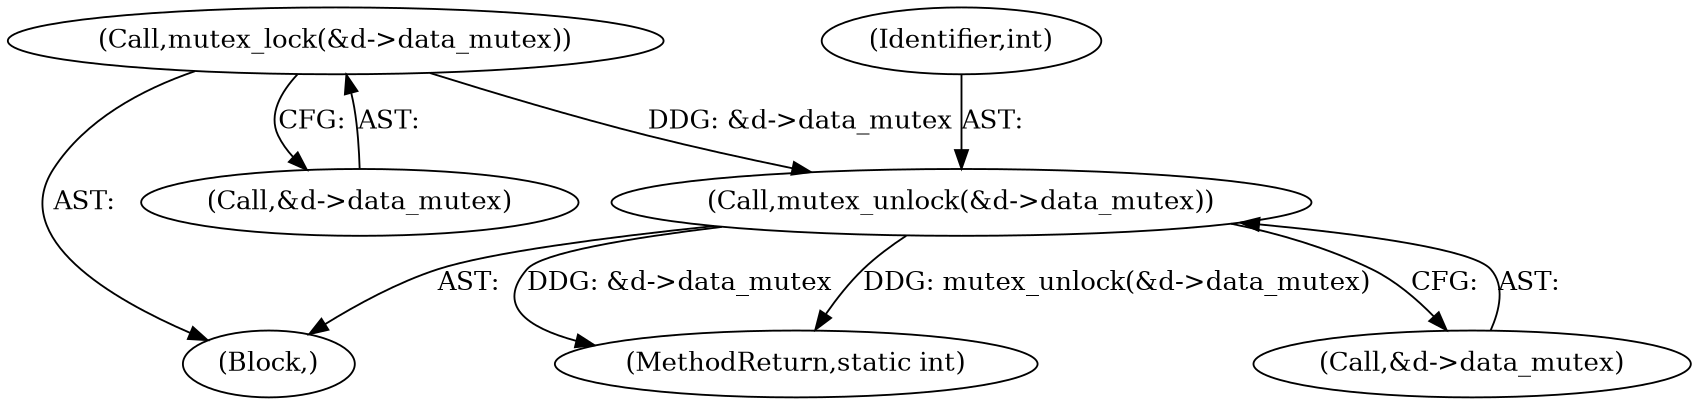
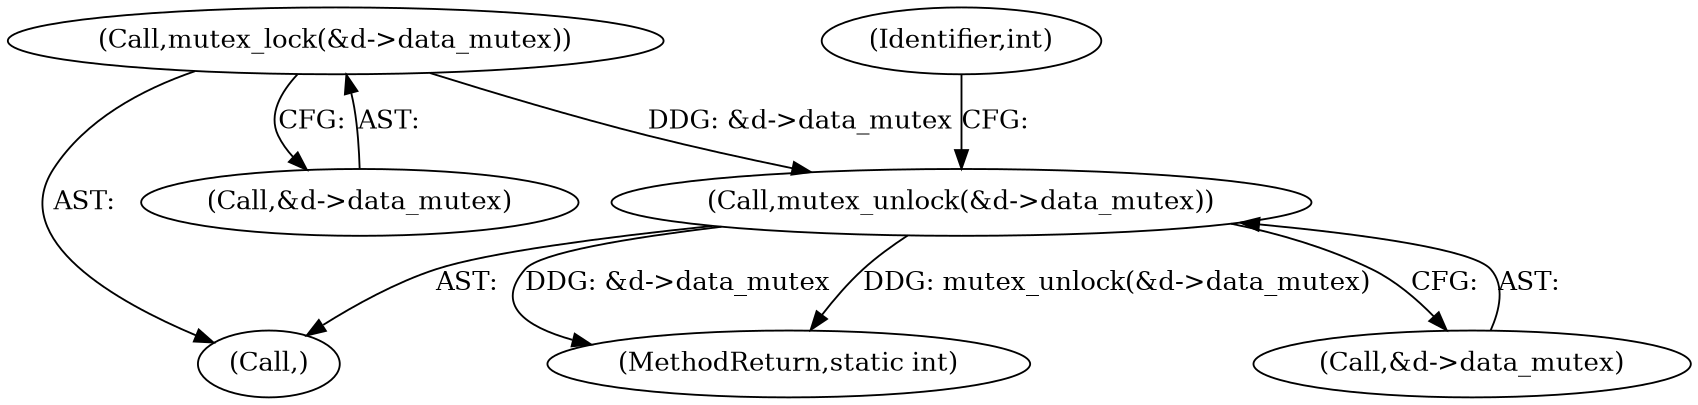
  digraph {
    n1 [label="(Call,mutex_unlock(&d->data_mutex))"]
    n2 [label="(MethodReturn,static int)"]
-   n3 [label="(Block,)"]
+   n3 [label="(Call,)"]
    n4 [label="(Call,&d->data_mutex)"]
    n5 [label="(Call,mutex_lock(&d->data_mutex))"]
    n6 [label="(Call,&d->data_mutex)"]
    n7 [label="(Identifier,int)"]
    n1 -> n2 [label="DDG: mutex_unlock(&d->data_mutex)"]
    n1 -> n2 [label="DDG: &d->data_mutex"]
    n1 -> n3 [label="AST: "]
    n1 -> n4 [label="CFG: "]
    n4 -> n1 [label="AST: "]
    n5 -> n1 [label="DDG: &d->data_mutex"]
    n5 -> n3 [label="AST: "]
    n5 -> n6 [label="CFG: "]
    n6 -> n5 [label="AST: "]
-   n7 -> n1 [label="AST: "]
+   n7 -> n1 [label="CFG: "]
  }
